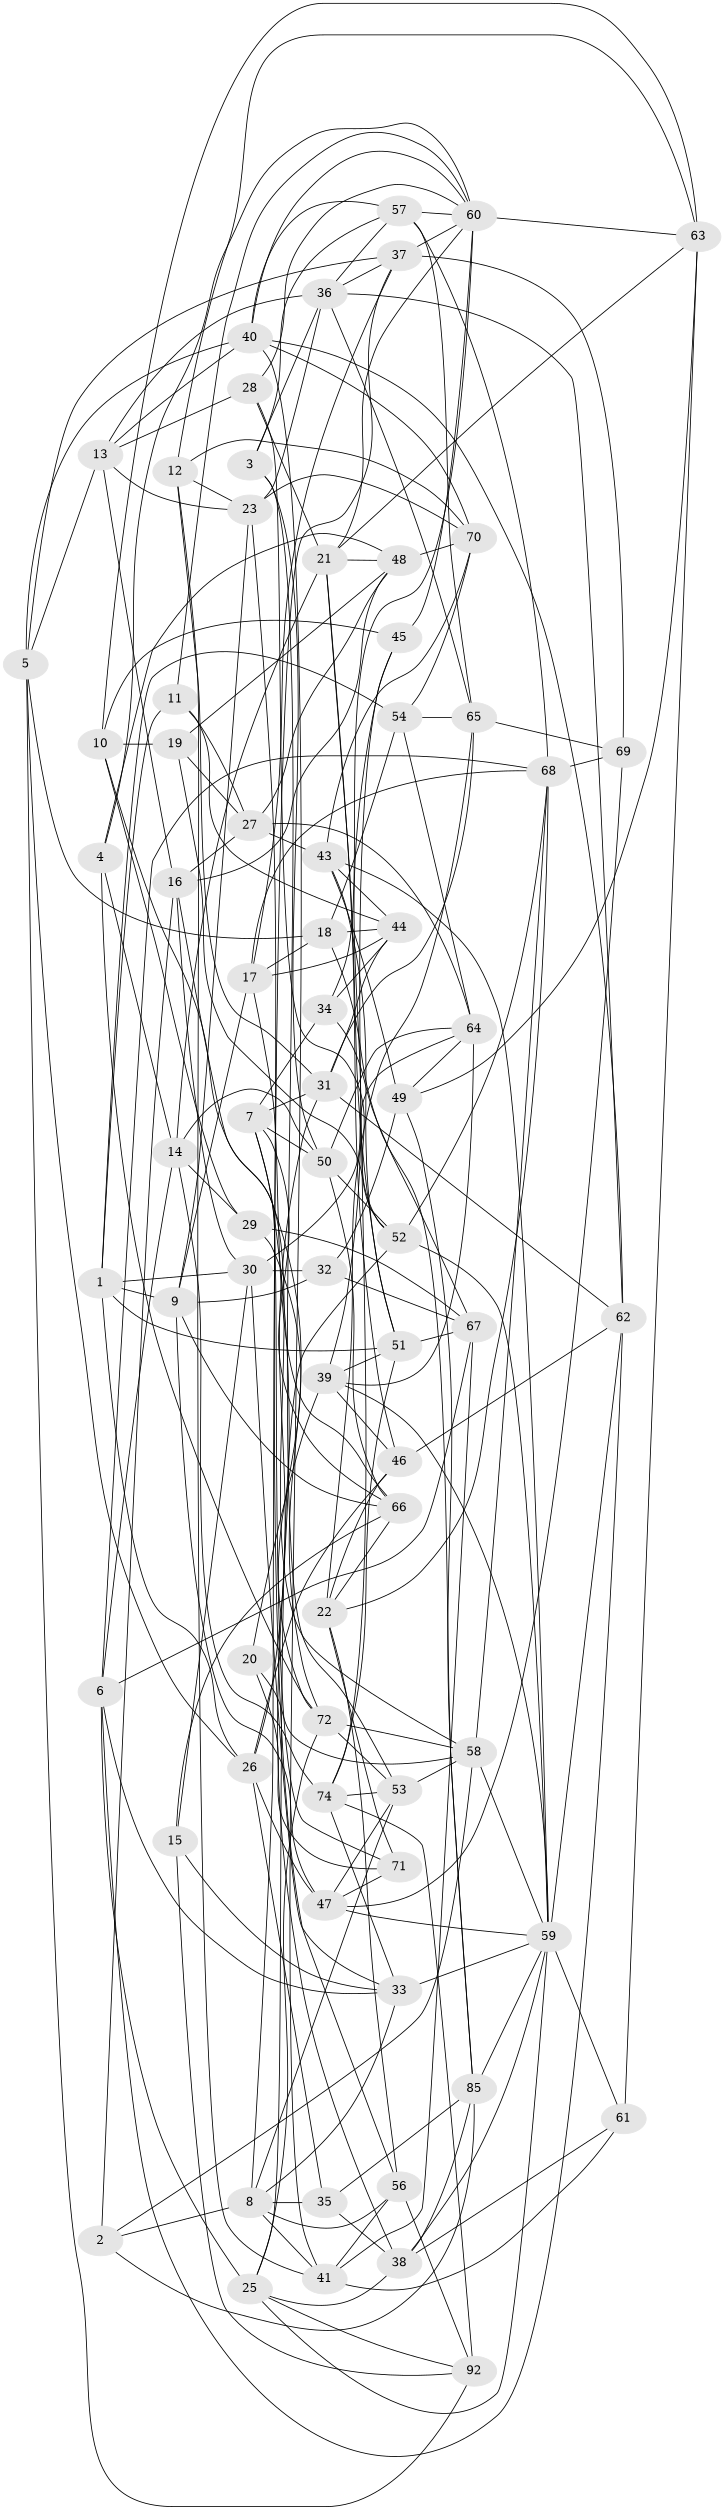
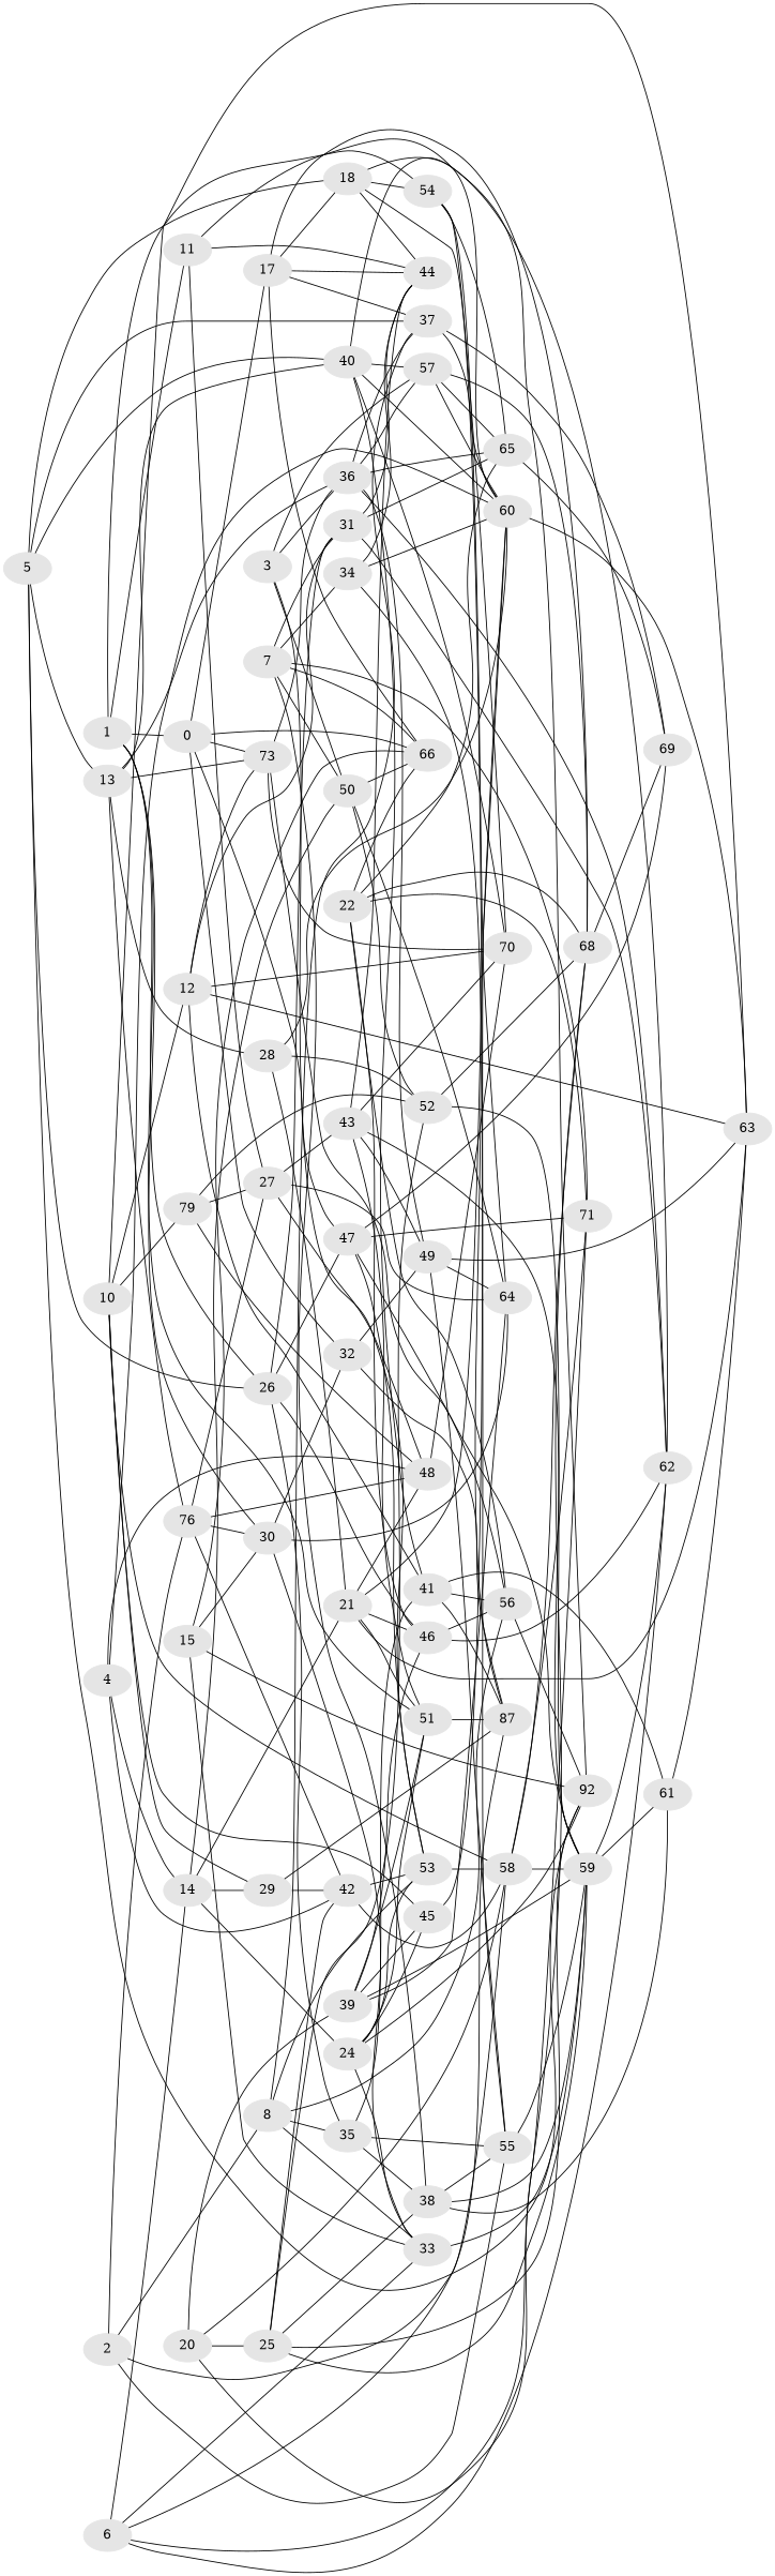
  graph {
    rankdir=LR
    node [color=gray90 style=filled]
    edge [weight=1.0]
    1
-   9
+   9 [label=0]
    11
    26
    30
    51
    54
    66
    17
-   23
+   23 [label=73]
    32
    47
    60
    27
    44
    31
    35
    46
    33
    64
-   67
+   67 [label=87]
    70
    65
    2
    8
-   16
-   55 [label=85]
+   16 [label=76]
+   55
    58
    53
    37
    56
-   42 [label=72]
+   42
    48
    59
    68
    71
    3
    36
    50
    57
    62
    49
    52
    4
    14
    29
    21
-   24 [label=74]
+   24
    63
    5
    13
    18
    40
    n54 [label=92]
    28
    69
    41
    6
    7
    34
    38
    61
    10
    12
-   19
+   19 [label=79]
    45
    43
    15
    20
    25
    39
    22
    1 -- 9
    1 -- 11
    1 -- 26
    1 -- 30
    1 -- 51
    1 -- 54
    9 -- 66
    9 -- 17
    9 -- 23
    9 -- 32
    9 -- 47
    11 -- 60
    11 -- 27
    11 -- 44
    26 -- 47
    26 -- 31
    26 -- 35
    26 -- 46
    30 -- 32
    30 -- 33
    30 -- 64
    51 -- 67
    54 -- 64
    54 -- 70
    54 -- 65
    17 -- 66
    17 -- 44
    17 -- 37
    17 -- 68
    17 -- 18
    23 -- 70
    23 -- 56
    23 -- 36
    32 -- 67
    32 -- 49
    47 -- 53
    47 -- 59
    47 -- 71
    47 -- 69
    60 -- 63
    27 -- 64
    27 -- 48
    27 -- 43
    31 -- 44
    31 -- 65
    31 -- 62
    35 -- 55
-   8 -- 41
+   35 -- 41
    35 -- 38
+   46 -- 56
    46 -- 62
    33 -- 59
    65 -- 69
    2 -- 8
    2 -- 16
    2 -- 55
    2 -- 58
    8 -- 35
    8 -- 33
    8 -- 53
    8 -- 37
    8 -- 56
    16 -- 30
    16 -- 27
    16 -- 42
    16 -- 48
    55 -- 59
    58 -- 59
    58 -- 68
+   58 -- 71
    53 -- 58
    37 -- 60
    37 -- 69
    56 -- n54
    42 -- 58
    42 -- 53
    48 -- 70
    59 -- 62
    59 -- 61
    68 -- 69
    3 -- 53
    3 -- 36
    3 -- 50
    3 -- 57
    36 -- 65
    36 -- 37
    36 -- 57
    36 -- 62
+   36 -- 49
    50 -- 66
    50 -- 64
    50 -- 52
    57 -- 60
    57 -- 65
    57 -- 68
    49 -- 64
    49 -- 55
    49 -- 63
    52 -- 59
    52 -- 68
    4 -- 60
    4 -- 42
    4 -- 48
    4 -- 14
    14 -- 50
    14 -- 29
    14 -- 21
    14 -- 24
    29 -- 67
    29 -- 42
    21 -- 51
    21 -- 60
    21 -- 46
    21 -- 48
    21 -- 63
    24 -- 51
    24 -- 33
    24 -- 53
    24 -- n54
    24 -- 45
    5 -- 26
    5 -- 37
    5 -- 13
    5 -- 18
    5 -- 40
    5 -- n54
    13 -- 23
    13 -- 16
    13 -- 36
    13 -- 40
    13 -- 28
    18 -- 54
    18 -- 44
    18 -- 55
+   18 -- n54
    40 -- 60
    40 -- 70
    40 -- 57
    40 -- 62
    40 -- 41
    28 -- 60
    28 -- 52
    28 -- 21
    41 -- 67
    41 -- 56
    41 -- 61
    6 -- 33
    6 -- 67
    6 -- 68 [weight=2.0]
    6 -- 62
    6 -- 14
    7 -- 66
    7 -- 31
    7 -- 71
    7 -- 50
    7 -- 34
    7 -- 38
    34 -- 60
    34 -- 44
    34 -- 67
    38 -- 55
    38 -- 59
    38 -- 61
    61 -- 63
    10 -- 58
    10 -- 29
    10 -- 63
+   10 -- 12
    10 -- 19
    10 -- 45
    12 -- 23
    12 -- 31
    12 -- 70
    12 -- 63
    12 -- 41
    19 -- 27
    19 -- 48
    19 -- 52
    45 -- 60
    43 -- 51
    43 -- 44
    43 -- 70
    43 -- 59
    43 -- 49
    15 -- 30
    15 -- 66
    15 -- 33
    15 -- n54
    20 -- 58
    20 -- 71
-   6 -- 25
+   20 -- 25
    20 -- 39
    25 -- 42
    25 -- 59
    25 -- 52
    25 -- n54
    25 -- 38
    39 -- 51
    39 -- 46
    39 -- 64
    39 -- 59
    39 -- 45
    22 -- 66
    22 -- 46
    22 -- 65
    22 -- 56
    22 -- 68
    22 -- 71
  }
